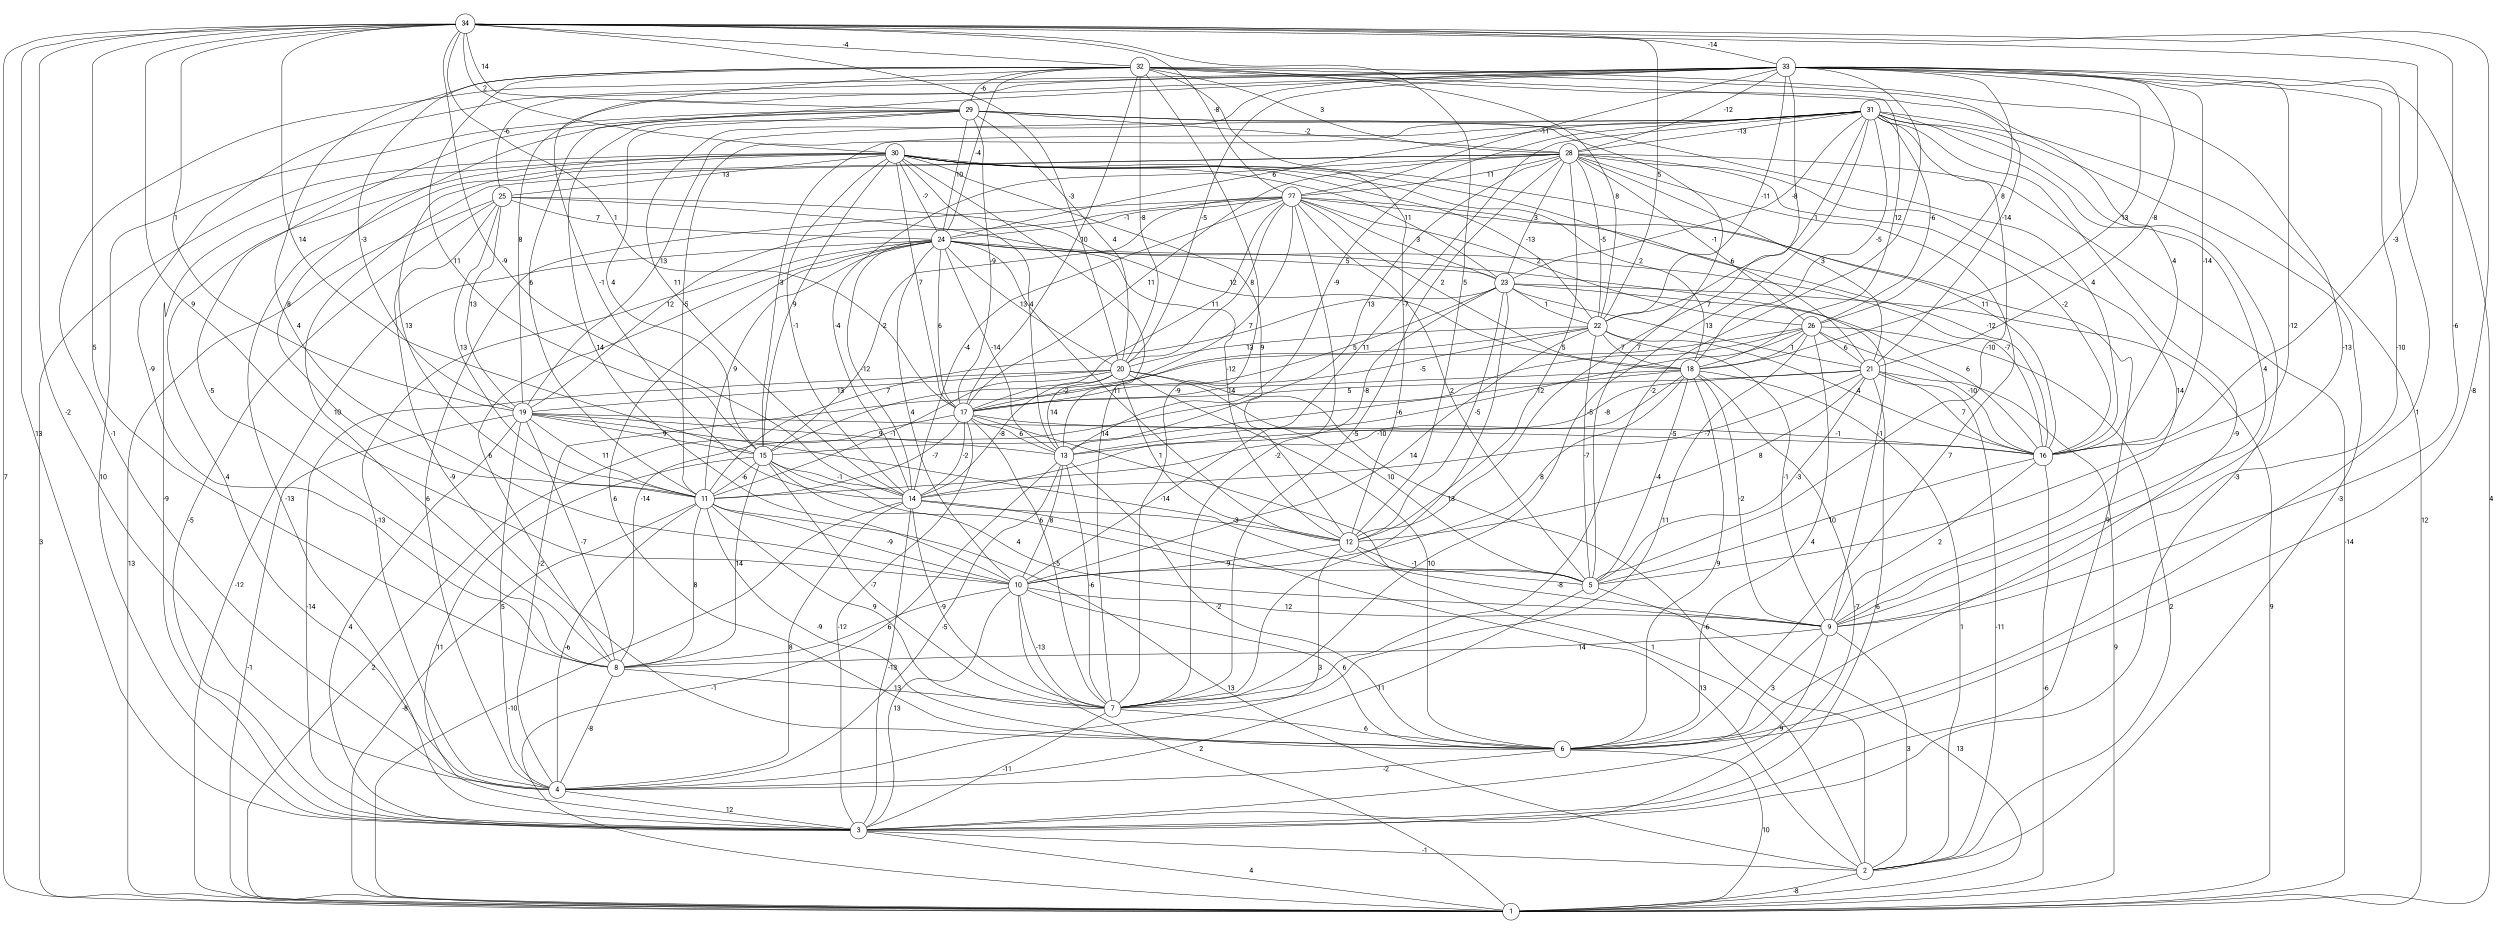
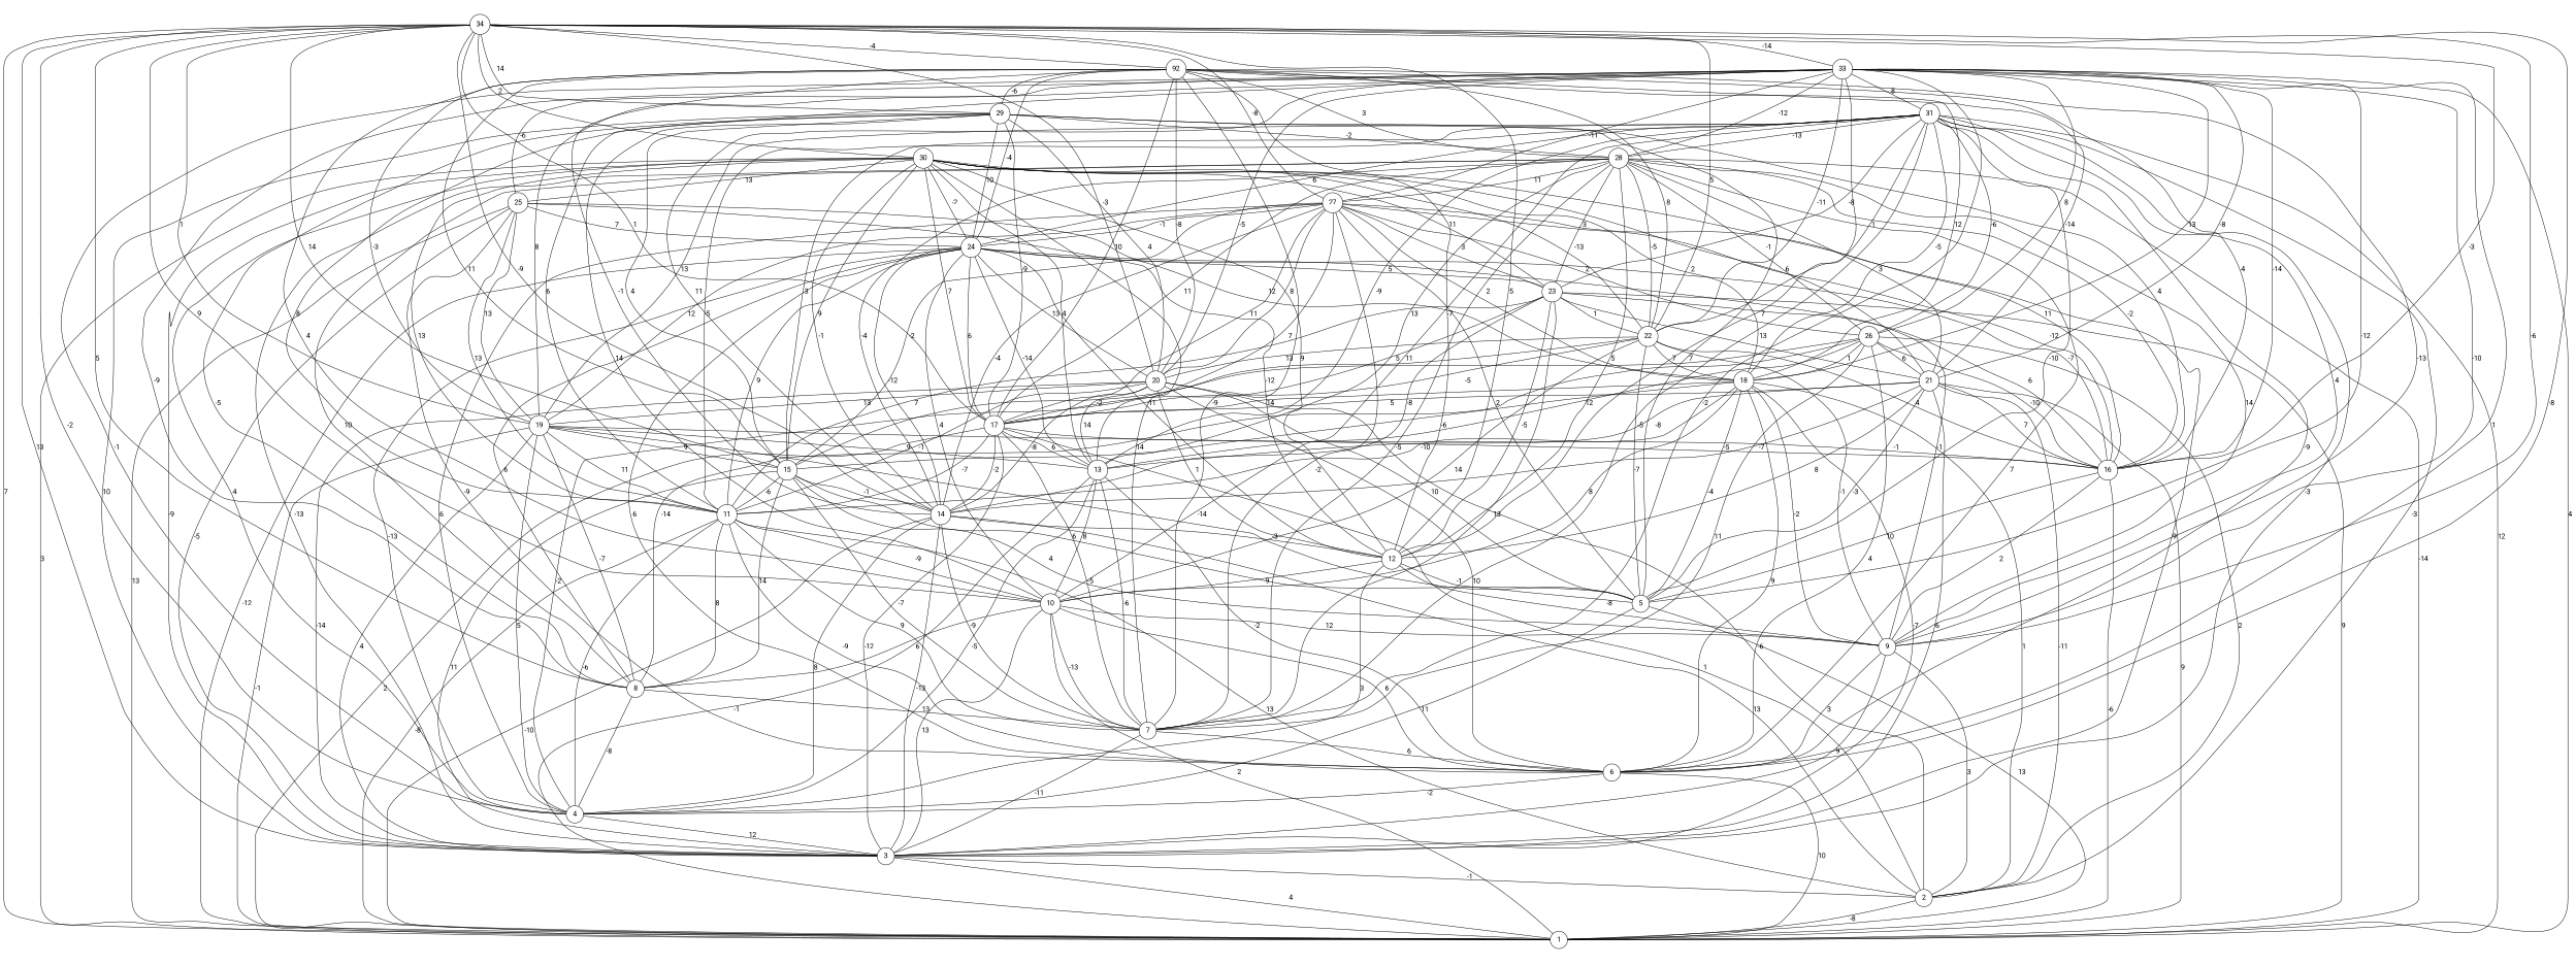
  graph {
    fontname=Roboto
    node [fontname=Roboto shape=circle]
    edge [fontname=Roboto]
    34
    1
    3
    4
    6
    8
    9
    10
    12
    14
    15
    16
    17
    19
    20
    22
    27
    29
    30
-   32
+   32 [label=92]
    33
    2
    7
    5
    11
    13
    18
    26
    24
    23
    28
    21
    25
    31
    34 -- 1 [label=7]
    34 -- 3 [label=13]
    34 -- 4 [label=-2]
    34 -- 6 [label=-8]
    34 -- 8 [label=5]
    34 -- 9 [label=-6]
    34 -- 10 [label=9]
    34 -- 12 [label=5]
    34 -- 14 [label=-9]
    34 -- 15 [label=14]
    34 -- 16 [label=-3]
    34 -- 17 [label=1]
    34 -- 19 [label=1]
    34 -- 20 [label=-3]
    34 -- 22 [label=5]
    34 -- 27 [label=-8]
    34 -- 29 [label=14]
    34 -- 30 [label=2]
    34 -- 32 [label=-4]
    34 -- 33 [label=-14]
    3 -- 1 [label=4]
    3 -- 2 [label=-1]
    4 -- 3 [label=12]
    6 -- 1 [label=10]
    6 -- 4 [label=-2]
    8 -- 4 [label=-8]
    8 -- 7 [label=13]
    9 -- 3 [label=9]
    9 -- 6 [label=3]
-   9 -- 8 [label=14]
    9 -- 2 [label=3]
    10 -- 1 [label=2]
    10 -- 3 [label=13]
    10 -- 6 [label=6]
    10 -- 8 [label=6]
    10 -- 9 [label=12]
    10 -- 7 [label=-13]
    12 -- 4 [label=3]
    12 -- 9 [label=-8]
    12 -- 10 [label=9]
    12 -- 5 [label=-1]
    14 -- 1 [label=-10]
    14 -- 3 [label=-13]
    14 -- 4 [label=8]
    14 -- 12 [label=-3]
    14 -- 2 [label=13]
    14 -- 7 [label=-9]
    15 -- 3 [label=11]
    15 -- 8 [label=14]
    15 -- 9 [label=4]
    15 -- 14 [label=-1]
    15 -- 7 [label=-7]
    15 -- 5 [label=6]
    15 -- 11 [label=-6]
    16 -- 1 [label=-6]
    16 -- 9 [label=2]
    16 -- 5 [label=10]
    17 -- 1 [label=2]
    17 -- 3 [label=-12]
    17 -- 14 [label=-2]
    17 -- 16 [label=-1]
    17 -- 2 [label=1]
    17 -- 7 [label=-5]
    17 -- 11 [label=-7]
    17 -- 13 [label=6]
    19 -- 1 [label=-1]
    19 -- 3 [label=4]
    19 -- 4 [label=5]
    19 -- 8 [label=-7]
    19 -- 15 [label=9]
    19 -- 16 [label=-5]
    19 -- 5 [label=-14]
    19 -- 11 [label=11]
    19 -- 13 [label=9]
    20 -- 3 [label=-14]
    20 -- 6 [label=10]
    20 -- 12 [label=1]
    20 -- 14 [label=-8]
    20 -- 19 [label=13]
    20 -- 2 [label=-6]
    20 -- 5 [label=10]
    20 -- 11 [label=-1]
    20 -- 13 [label=14]
    22 -- 9 [label=-1]
    22 -- 10 [label=14]
    22 -- 15 [label=-2]
    22 -- 16 [label=4]
    22 -- 17 [label=-5]
    22 -- 20 [label=13]
    22 -- 5 [label=-7]
    22 -- 18 [label=7]
    27 -- 3 [label=9]
    27 -- 4 [label=6]
    27 -- 14 [label=-4]
    27 -- 15 [label=-2]
    27 -- 16 [label=-12]
    27 -- 17 [label=11]
    27 -- 19 [label=12]
    27 -- 20 [label=8]
    27 -- 7 [label=-2]
    27 -- 5 [label=2]
    27 -- 13 [label=7]
    27 -- 18 [label=2]
    27 -- 26 [label=2]
    27 -- 24 [label=-1]
    27 -- 23 [label=3]
    29 -- 3 [label=10]
    29 -- 8 [label=-5]
    29 -- 10 [label=14]
    29 -- 15 [label=4]
    29 -- 16 [label=4]
    29 -- 17 [label=-9]
    29 -- 20 [label=4]
    29 -- 5 [label=7]
    29 -- 11 [label=8]
    29 -- 24 [label=10]
    29 -- 28 [label=-2]
    30 -- 1 [label=3]
    30 -- 3 [label=-9]
    30 -- 4 [label=4]
    30 -- 12 [label=9]
    30 -- 14 [label=-1]
    30 -- 15 [label=9]
    30 -- 16 [label=11]
    30 -- 17 [label=7]
    30 -- 22 [label=-13]
    30 -- 7 [label=14]
    30 -- 11 [label=13]
    30 -- 13 [label=4]
    30 -- 18 [label=2]
    30 -- 24 [label=-2]
    30 -- 23 [label=11]
    30 -- 21 [label=6]
    30 -- 25 [label=13]
    32 -- 9 [label=-13]
    32 -- 10 [label=4]
    32 -- 12 [label=-7]
    32 -- 14 [label=-1]
    32 -- 15 [label=11]
    32 -- 16 [label=4]
    32 -- 17 [label=10]
    32 -- 19 [label=-3]
    32 -- 20 [label=-8]
    32 -- 22 [label=8]
    32 -- 29 [label=-6]
    32 -- 7 [label=-9]
    32 -- 18 [label=12]
    32 -- 24 [label=-4]
    32 -- 28 [label=3]
    32 -- 21 [label=-14]
    33 -- 1 [label=4]
    33 -- 4 [label=-1]
    33 -- 6 [label=1]
    33 -- 8 [label=-9]
    33 -- 9 [label=-10]
    33 -- 12 [label=7]
    33 -- 14 [label=11]
    33 -- 16 [label=-14]
    33 -- 19 [label=8]
    33 -- 20 [label=-5]
    33 -- 22 [label=-11]
    33 -- 27 [label=-11]
    33 -- 7 [label=-2]
    33 -- 5 [label=-12]
    33 -- 11 [label=6]
    33 -- 18 [label=13]
    33 -- 26 [label=8]
    33 -- 28 [label=-12]
    33 -- 21 [label=-8]
    33 -- 25 [label=-6]
+   33 -- 31 [label=8]
    2 -- 1 [label=-8]
    7 -- 3 [label=-11]
    7 -- 6 [label=6]
    5 -- 1 [label=13]
    5 -- 4 [label=11]
    11 -- 1 [label=-8]
    11 -- 4 [label=-6]
    11 -- 6 [label=-9]
    11 -- 8 [label=8]
    11 -- 10 [label=-9]
    11 -- 2 [label=13]
    11 -- 7 [label=9]
    13 -- 1 [label=-1]
    13 -- 4 [label=-5]
    13 -- 6 [label=-2]
    13 -- 10 [label=8]
    13 -- 7 [label=-6]
    18 -- 3 [label=-7]
    18 -- 6 [label=9]
    18 -- 9 [label=-2]
    18 -- 10 [label=8]
    18 -- 15 [label=-6]
    18 -- 17 [label=14]
    18 -- 2 [label=1]
    18 -- 5 [label=-4]
    18 -- 11 [label=-10]
    26 -- 4 [label=-2]
    26 -- 6 [label=4]
    26 -- 8 [label=-14]
    26 -- 16 [label=-10]
    26 -- 2 [label=2]
    26 -- 7 [label=11]
    26 -- 13 [label=12]
    26 -- 18 [label=1]
    26 -- 21 [label=6]
    24 -- 1 [label=-12]
    24 -- 4 [label=-13]
    24 -- 6 [label=6]
    24 -- 8 [label=6]
    24 -- 9 [label=-1]
    24 -- 10 [label=4]
    24 -- 12 [label=-11]
    24 -- 14 [label=-12]
    24 -- 16 [label=-7]
    24 -- 17 [label=6]
    24 -- 20 [label=13]
    24 -- 11 [label=9]
    24 -- 13 [label=-14]
    24 -- 23 [label=5]
    23 -- 1 [label=9]
    23 -- 12 [label=-5]
    23 -- 14 [label=-8]
    23 -- 16 [label=6]
    23 -- 17 [label=5]
    23 -- 22 [label=1]
    23 -- 7 [label=13]
    23 -- 11 [label=7]
    23 -- 21 [label=13]
    28 -- 1 [label=-14]
    28 -- 3 [label=-13]
    28 -- 6 [label=7]
    28 -- 8 [label=10]
    28 -- 9 [label=14]
    28 -- 12 [label=5]
    28 -- 14 [label=-4]
    28 -- 16 [label=-2]
    28 -- 17 [label=11]
    28 -- 22 [label=-5]
    28 -- 27 [label=11]
    28 -- 7 [label=-5]
    28 -- 13 [label=13]
    28 -- 26 [label=-1]
    28 -- 23 [label=3]
    28 -- 21 [label=3]
    21 -- 1 [label=9]
    21 -- 3 [label=6]
    21 -- 12 [label=8]
    21 -- 14 [label=-7]
    21 -- 16 [label=7]
    21 -- 17 [label=5]
    21 -- 2 [label=-11]
    21 -- 5 [label=-3]
    21 -- 13 [label=-8]
    25 -- 1 [label=13]
    25 -- 3 [label=-5]
    25 -- 6 [label=-9]
    25 -- 12 [label=-12]
    25 -- 19 [label=13]
    25 -- 11 [label=13]
    25 -- 18 [label=12]
    25 -- 24 [label=7]
    31 -- 1 [label=12]
    31 -- 3 [label=-3]
    31 -- 6 [label=-9]
    31 -- 9 [label=4]
    31 -- 10 [label=11]
    31 -- 15 [label=3]
    31 -- 19 [label=13]
    31 -- 22 [label=1]
    31 -- 2 [label=-3]
    31 -- 7 [label=-5]
    31 -- 5 [label=-10]
    31 -- 11 [label=-5]
    31 -- 13 [label=-9]
    31 -- 18 [label=-5]
    31 -- 26 [label=-6]
    31 -- 24 [label=6]
    31 -- 23 [label=-8]
    31 -- 28 [label=-13]
  }
